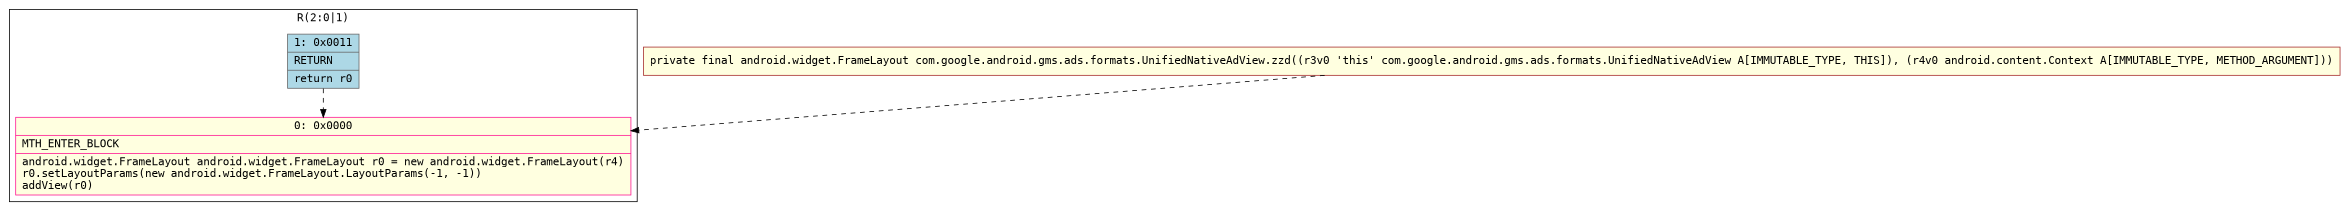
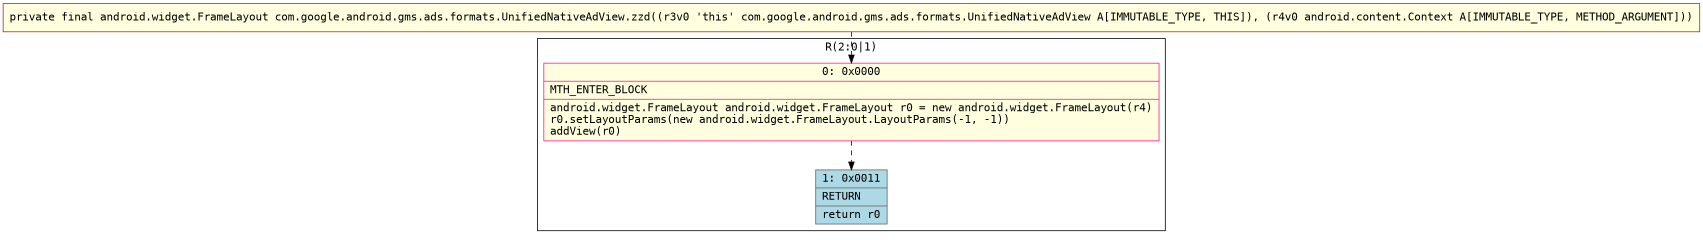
  digraph {
    fontname="DejaVu Sans Mono"
    node [shape=record style=filled fillcolor=lightyellow fontname="DejaVu Sans Mono"]
    edge [style=dashed fontname="DejaVu Sans Mono"]
    n1 [color=deeppink label="{0\:\ 0x0000|MTH_ENTER_BLOCK\l|android.widget.FrameLayout android.widget.FrameLayout r0 = new android.widget.FrameLayout(r4)\lr0.setLayoutParams(new android.widget.FrameLayout.LayoutParams(\-1, \-1))\laddView(r0)\l}"]
    n2 [color=gray40 label="{1\:\ 0x0011|RETURN\l|return r0\l}" fillcolor=lightblue]
    n3 [label="{private final android.widget.FrameLayout com.google.android.gms.ads.formats.UnifiedNativeAdView.zzd((r3v0 'this' com.google.android.gms.ads.formats.UnifiedNativeAdView A[IMMUTABLE_TYPE, THIS]), (r4v0 android.content.Context A[IMMUTABLE_TYPE, METHOD_ARGUMENT])) }" color=brown]
    subgraph cluster_1 {
      label="R(2:0|1)"
      n1
      n2
    }
-   n2 -> n1
+   n1 -> n2
    n3 -> n1
  }
